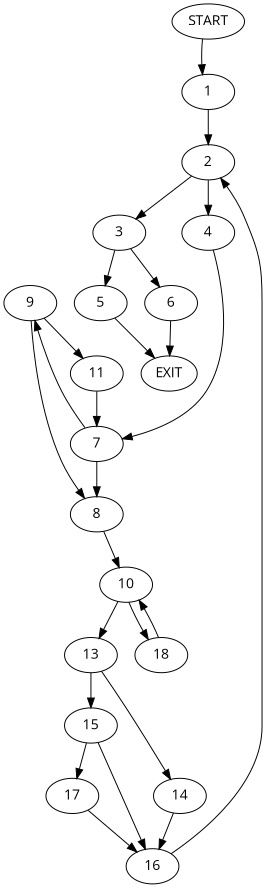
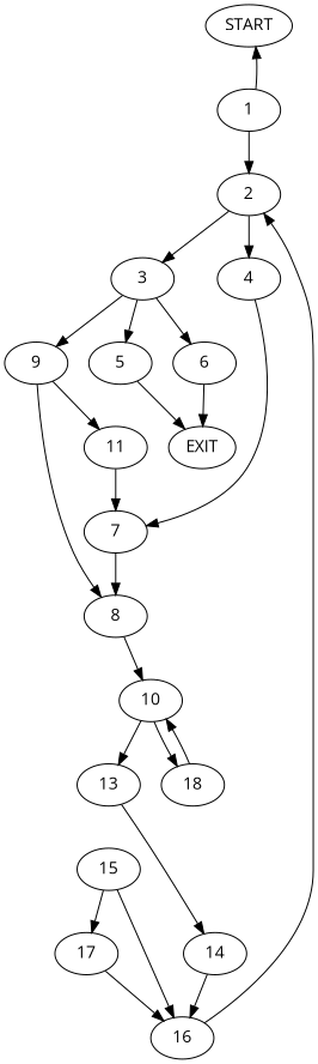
  digraph {
    fontname="Open Sans"
    node [fontname="Open Sans"]
    edge [fontname="Open Sans"]
    n1 [label=START]
    1
    2
    n4 [label=EXIT]
    3
    4
    5
    6
    7
    8
    9
    10
    11
    n14 [label=18]
    13
    14
    15
    16
    17
-   n1 -> 1
+   1 -> n1
    1 -> 2
    2 -> 3
    2 -> 4
    3 -> 5
    3 -> 6
    4 -> 7
    5 -> n4
    6 -> n4
    7 -> 8
-   7 -> 9
+   3 -> 9
    8 -> 10
    9 -> 8
    9 -> 11
    10 -> n14
    10 -> 13
    11 -> 7
    n14 -> 10
    13 -> 14
-   13 -> 15
    14 -> 16
    15 -> 16
    15 -> 17
    16 -> 2
    17 -> 16
  }
